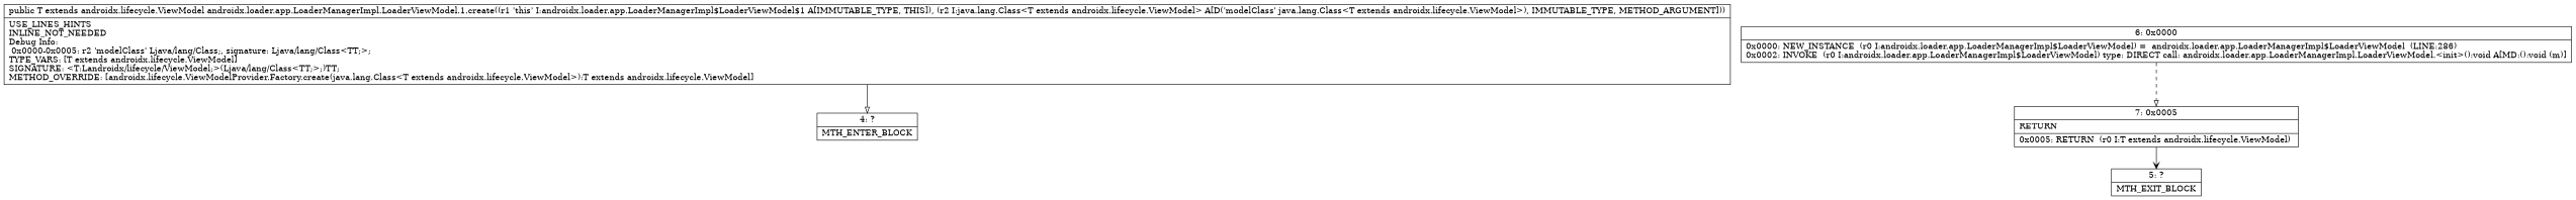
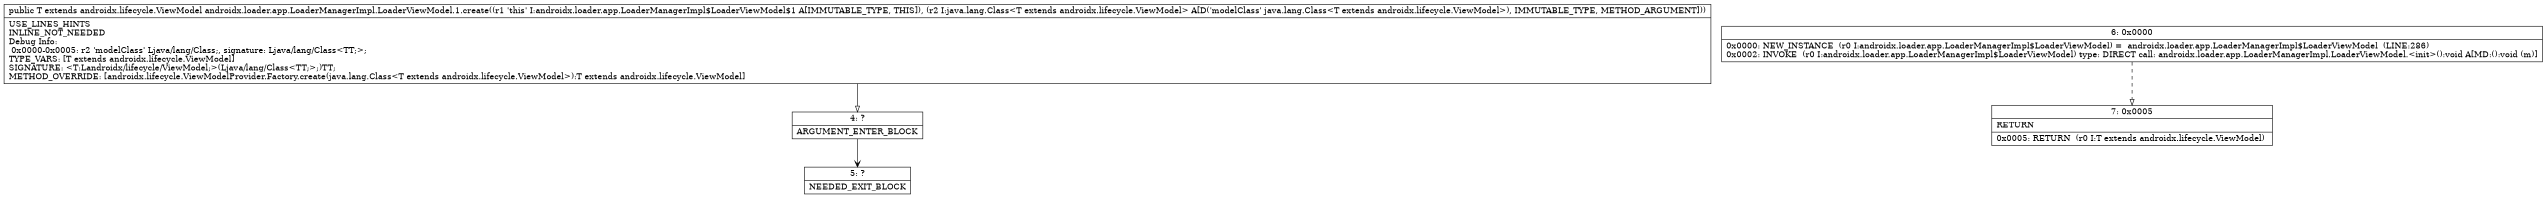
  digraph {
    node [shape=record]
    edge [arrowhead=onormal style=solid]
-   n1 [label="{4\:\ ?|MTH_ENTER_BLOCK\l}"]
+   n1 [label="{4\:\ ?|ARGUMENT_ENTER_BLOCK\l}"]
    n2 [label="{6\:\ 0x0000|0x0000: NEW_INSTANCE  (r0 I:androidx.loader.app.LoaderManagerImpl$LoaderViewModel) =  androidx.loader.app.LoaderManagerImpl$LoaderViewModel  (LINE:286)\l0x0002: INVOKE  (r0 I:androidx.loader.app.LoaderManagerImpl$LoaderViewModel) type: DIRECT call: androidx.loader.app.LoaderManagerImpl.LoaderViewModel.\<init\>():void A[MD:():void (m)]\l}"]
    n3 [label="{7\:\ 0x0005|RETURN\l|0x0005: RETURN  (r0 I:T extends androidx.lifecycle.ViewModel) \l}"]
-   n4 [label="{5\:\ ?|MTH_EXIT_BLOCK\l}"]
+   n4 [label="{5\:\ ?|NEEDED_EXIT_BLOCK\l}"]
    n5 [label="{public T extends androidx.lifecycle.ViewModel androidx.loader.app.LoaderManagerImpl.LoaderViewModel.1.create((r1 'this' I:androidx.loader.app.LoaderManagerImpl$LoaderViewModel$1 A[IMMUTABLE_TYPE, THIS]), (r2 I:java.lang.Class\<T extends androidx.lifecycle.ViewModel\> A[D('modelClass' java.lang.Class\<T extends androidx.lifecycle.ViewModel\>), IMMUTABLE_TYPE, METHOD_ARGUMENT]))  | USE_LINES_HINTS\lINLINE_NOT_NEEDED\lDebug Info:\l  0x0000\-0x0005: r2 'modelClass' Ljava\/lang\/Class;, signature: Ljava\/lang\/Class\<TT;\>;\lTYPE_VARS: [T extends androidx.lifecycle.ViewModel]\lSIGNATURE: \<T:Landroidx\/lifecycle\/ViewModel;\>(Ljava\/lang\/Class\<TT;\>;)TT;\lMETHOD_OVERRIDE: [androidx.lifecycle.ViewModelProvider.Factory.create(java.lang.Class\<T extends androidx.lifecycle.ViewModel\>):T extends androidx.lifecycle.ViewModel]\l}"]
    n2 -> n3 [style=dashed]
-   n3 -> n4 [arrowhead=vee]
+   n1 -> n4 [arrowhead=vee]
    n5 -> n1
  }
